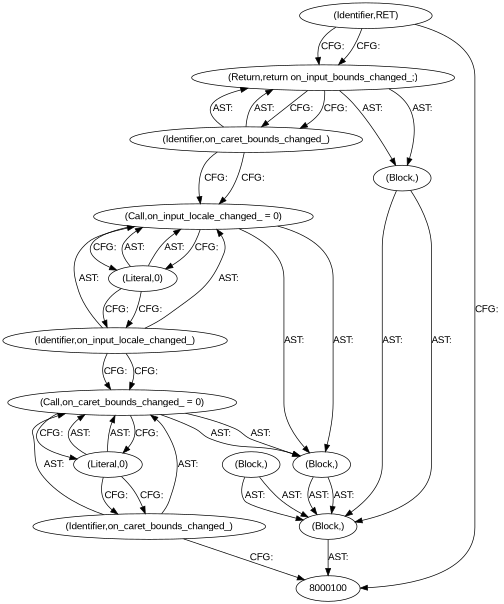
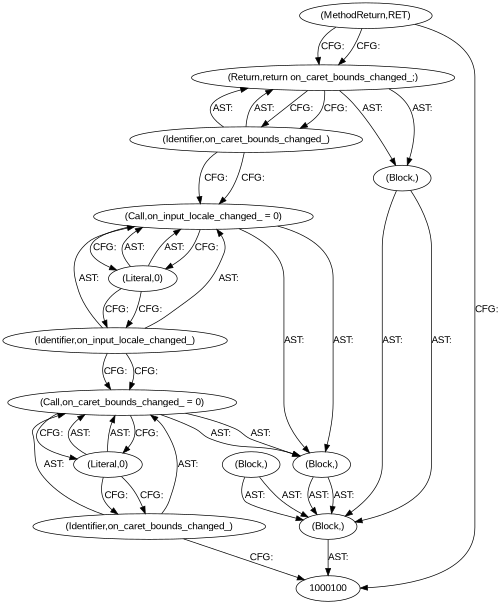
  digraph {
    fontname="Liberation Sans"
    node [fontname="Liberation Sans"]
    edge [fontname="Liberation Sans"]
-   n1 [label="(Identifier,RET)"]
-   n2 [label="(Return,return on_input_bounds_changed_;)"]
-   1000100 [label=8000100]
+   n1 [label="(MethodReturn,RET)"]
+   n2 [label="(Return,return on_caret_bounds_changed_;)"]
+   1000100
    n4 [label="(Block,)"]
    n5 [label="(Identifier,on_caret_bounds_changed_)"]
    n6 [label="(Block,)"]
    n7 [label="(Block,)"]
    n8 [label="(Block,)"]
    n9 [label="(Literal,0)"]
    n10 [label="(Call,on_caret_bounds_changed_ = 0)"]
    n11 [label="(Identifier,on_caret_bounds_changed_)"]
    n12 [label="(Literal,0)"]
    n13 [label="(Call,on_input_locale_changed_ = 0)"]
    n14 [label="(Identifier,on_input_locale_changed_)"]
    n1 -> n2 [label="CFG: "]
    n1 -> n2 [label="CFG: "]
    n1 -> 1000100 [label="CFG: "]
    n2 -> n4 [label="AST: "]
    n2 -> n4 [label="AST: "]
    n2 -> n5 [label="CFG: "]
    n2 -> n5 [label="CFG: "]
    n4 -> n6 [label="AST: "]
    n4 -> n6 [label="AST: "]
    n5 -> n2 [label="AST: "]
    n5 -> n2 [label="AST: "]
    n5 -> n13 [label="CFG: "]
    n5 -> n13 [label="CFG: "]
    n6 -> 1000100 [label="AST: "]
    n7 -> n6 [label="AST: "]
    n7 -> n6 [label="AST: "]
    n8 -> n6 [label="AST: "]
    n8 -> n6 [label="AST: "]
    n9 -> n10 [label="AST: "]
    n9 -> n10 [label="AST: "]
    n9 -> n11 [label="CFG: "]
    n9 -> n11 [label="CFG: "]
    n10 -> n8 [label="AST: "]
    n10 -> n8 [label="AST: "]
    n10 -> n9 [label="CFG: "]
    n10 -> n9 [label="CFG: "]
    n11 -> 1000100 [label="CFG: "]
    n11 -> n10 [label="AST: "]
    n11 -> n10 [label="AST: "]
    n12 -> n13 [label="AST: "]
    n12 -> n13 [label="AST: "]
    n12 -> n14 [label="CFG: "]
    n12 -> n14 [label="CFG: "]
    n13 -> n8 [label="AST: "]
    n13 -> n8 [label="AST: "]
    n13 -> n12 [label="CFG: "]
    n13 -> n12 [label="CFG: "]
    n14 -> n10 [label="CFG: "]
    n14 -> n10 [label="CFG: "]
    n14 -> n13 [label="AST: "]
    n14 -> n13 [label="AST: "]
  }
